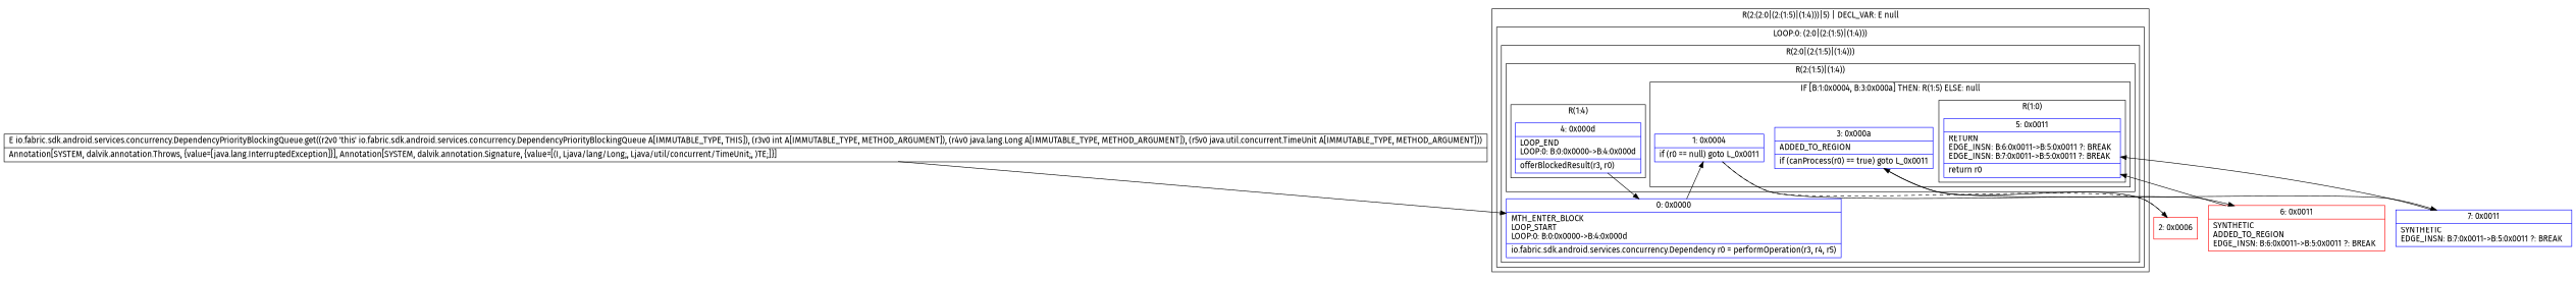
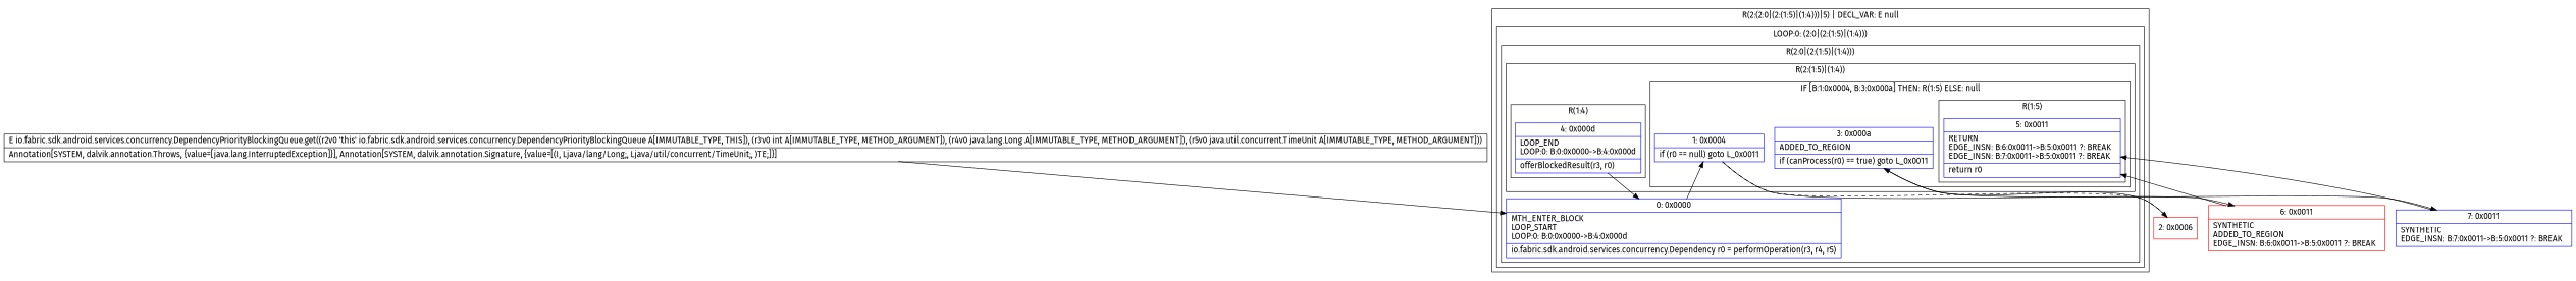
  digraph {
    fontname="Fira Sans"
    node [color=blue fontname="Fira Sans" shape=record]
    edge [fontname="Fira Sans"]
    n1 [label="{5\:\ 0x0011|RETURN\lEDGE_INSN: B:6:0x0011\-\>B:5:0x0011 ?: BREAK  \lEDGE_INSN: B:7:0x0011\-\>B:5:0x0011 ?: BREAK  \l|return r0\l}"]
    n2 [label="{1\:\ 0x0004|if (r0 == null) goto L_0x0011\l}"]
    n3 [label="{3\:\ 0x000a|ADDED_TO_REGION\l|if (canProcess(r0) == true) goto L_0x0011\l}"]
    n4 [label="{4\:\ 0x000d|LOOP_END\lLOOP:0: B:0:0x0000\-\>B:4:0x000d\l|offerBlockedResult(r3, r0)\l}"]
    n5 [label="{0\:\ 0x0000|MTH_ENTER_BLOCK\lLOOP_START\lLOOP:0: B:0:0x0000\-\>B:4:0x000d\l|io.fabric.sdk.android.services.concurrency.Dependency r0 = performOperation(r3, r4, r5)\l}"]
    n6 [color=red label="{2\:\ 0x0006}"]
    n7 [color=red label="{6\:\ 0x0011|SYNTHETIC\lADDED_TO_REGION\lEDGE_INSN: B:6:0x0011\-\>B:5:0x0011 ?: BREAK  \l}"]
    n8 [label="{7\:\ 0x0011|SYNTHETIC\lEDGE_INSN: B:7:0x0011\-\>B:5:0x0011 ?: BREAK  \l}"]
    n9 [label="{E io.fabric.sdk.android.services.concurrency.DependencyPriorityBlockingQueue.get((r2v0 'this' io.fabric.sdk.android.services.concurrency.DependencyPriorityBlockingQueue A[IMMUTABLE_TYPE, THIS]), (r3v0 int A[IMMUTABLE_TYPE, METHOD_ARGUMENT]), (r4v0 java.lang.Long A[IMMUTABLE_TYPE, METHOD_ARGUMENT]), (r5v0 java.util.concurrent.TimeUnit A[IMMUTABLE_TYPE, METHOD_ARGUMENT]))  | Annotation[SYSTEM, dalvik.annotation.Throws, \{value=[java.lang.InterruptedException]\}], Annotation[SYSTEM, dalvik.annotation.Signature, \{value=[(I, Ljava\/lang\/Long;, Ljava\/util\/concurrent\/TimeUnit;, )TE;]\}]\l}" color=""]
    subgraph cluster_1 {
      label="R(2:(2:0|(2:(1:5)|(1:4)))|5) | DECL_VAR: E null\l"
      subgraph cluster_2 {
        label="LOOP:0: (2:0|(2:(1:5)|(1:4)))"
        subgraph cluster_3 {
          label="R(2:0|(2:(1:5)|(1:4)))"
          n5
          subgraph cluster_4 {
            label="R(2:(1:5)|(1:4))"
            subgraph cluster_5 {
              label="IF [B:1:0x0004, B:3:0x000a] THEN: R(1:5) ELSE: null"
              n2
              n3
              subgraph cluster_6 {
-               label="R(1:0)"
+               label="R(1:5)"
                n1
              }
            }
            subgraph cluster_7 {
              label="R(1:4)"
              n4
            }
          }
        }
      }
    }
    n2 -> n6 [style=dashed]
    n2 -> n7
    n3 -> n8
    n4 -> n5
    n5 -> n2
    n6 -> n3
    n7 -> n1
    n8 -> n1
    n9 -> n5
  }
